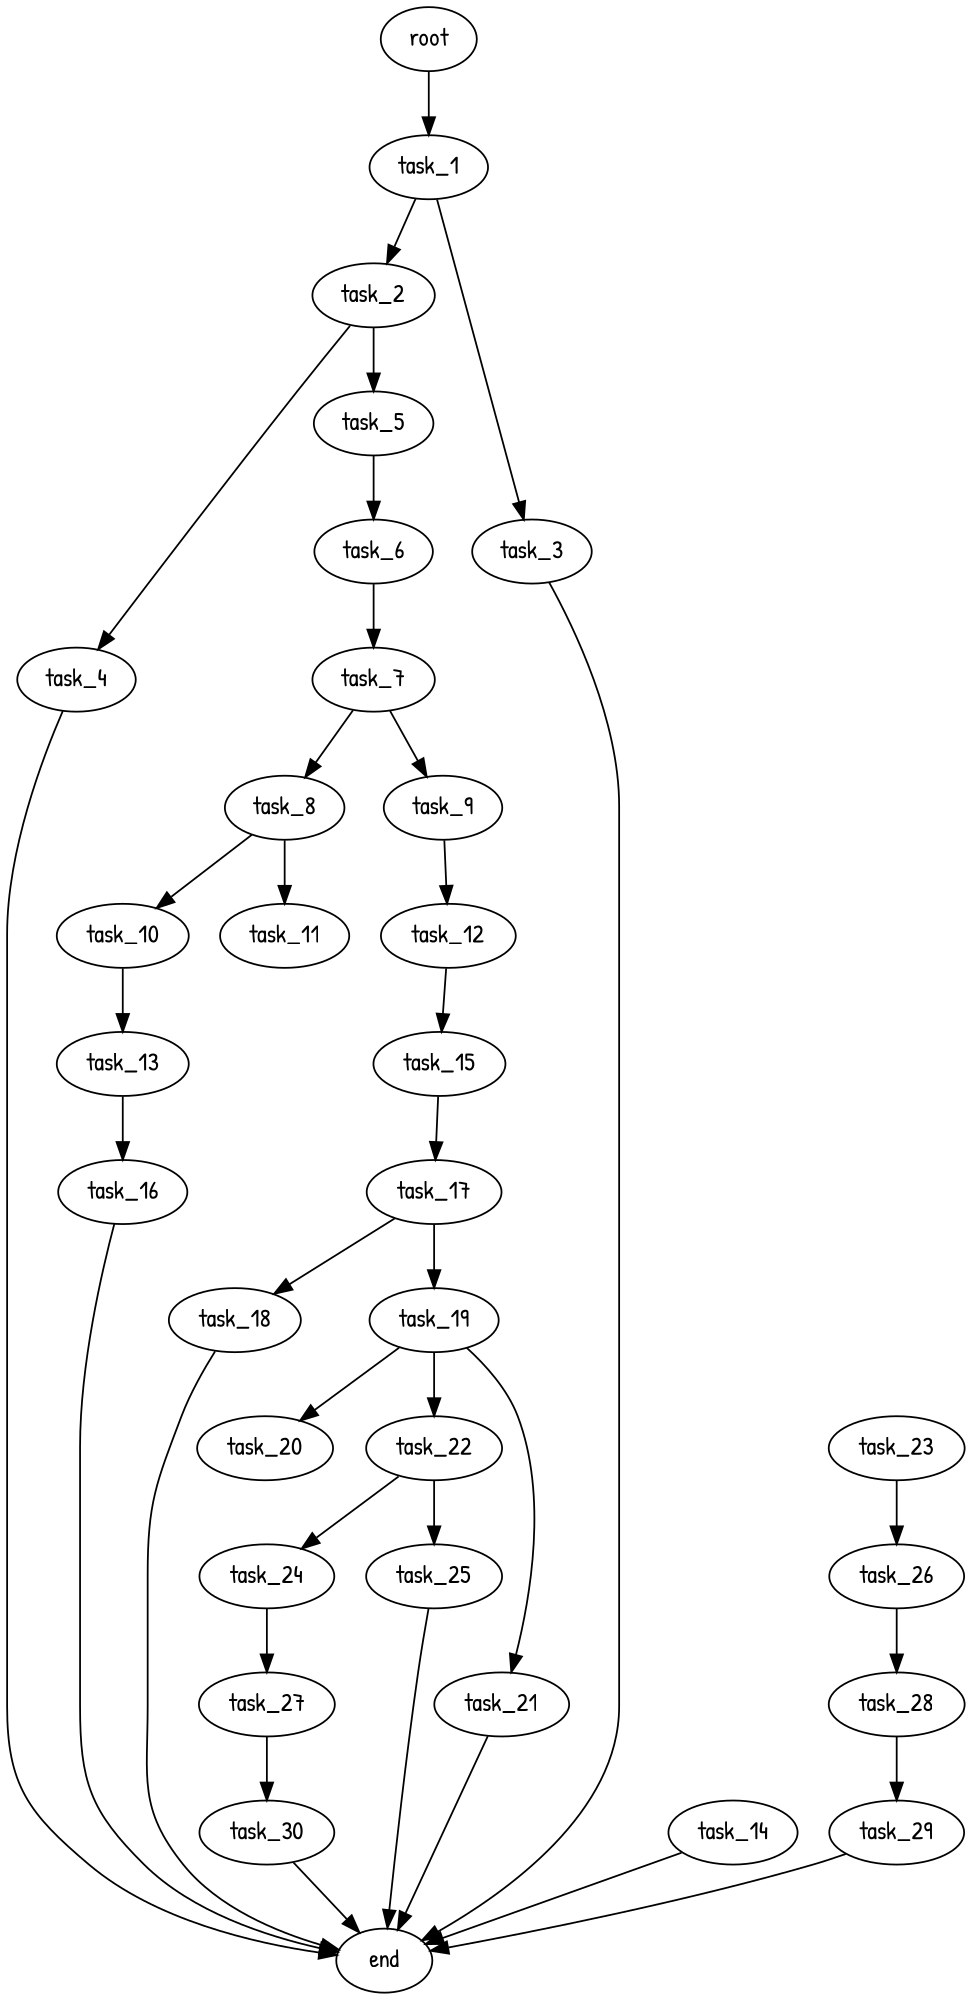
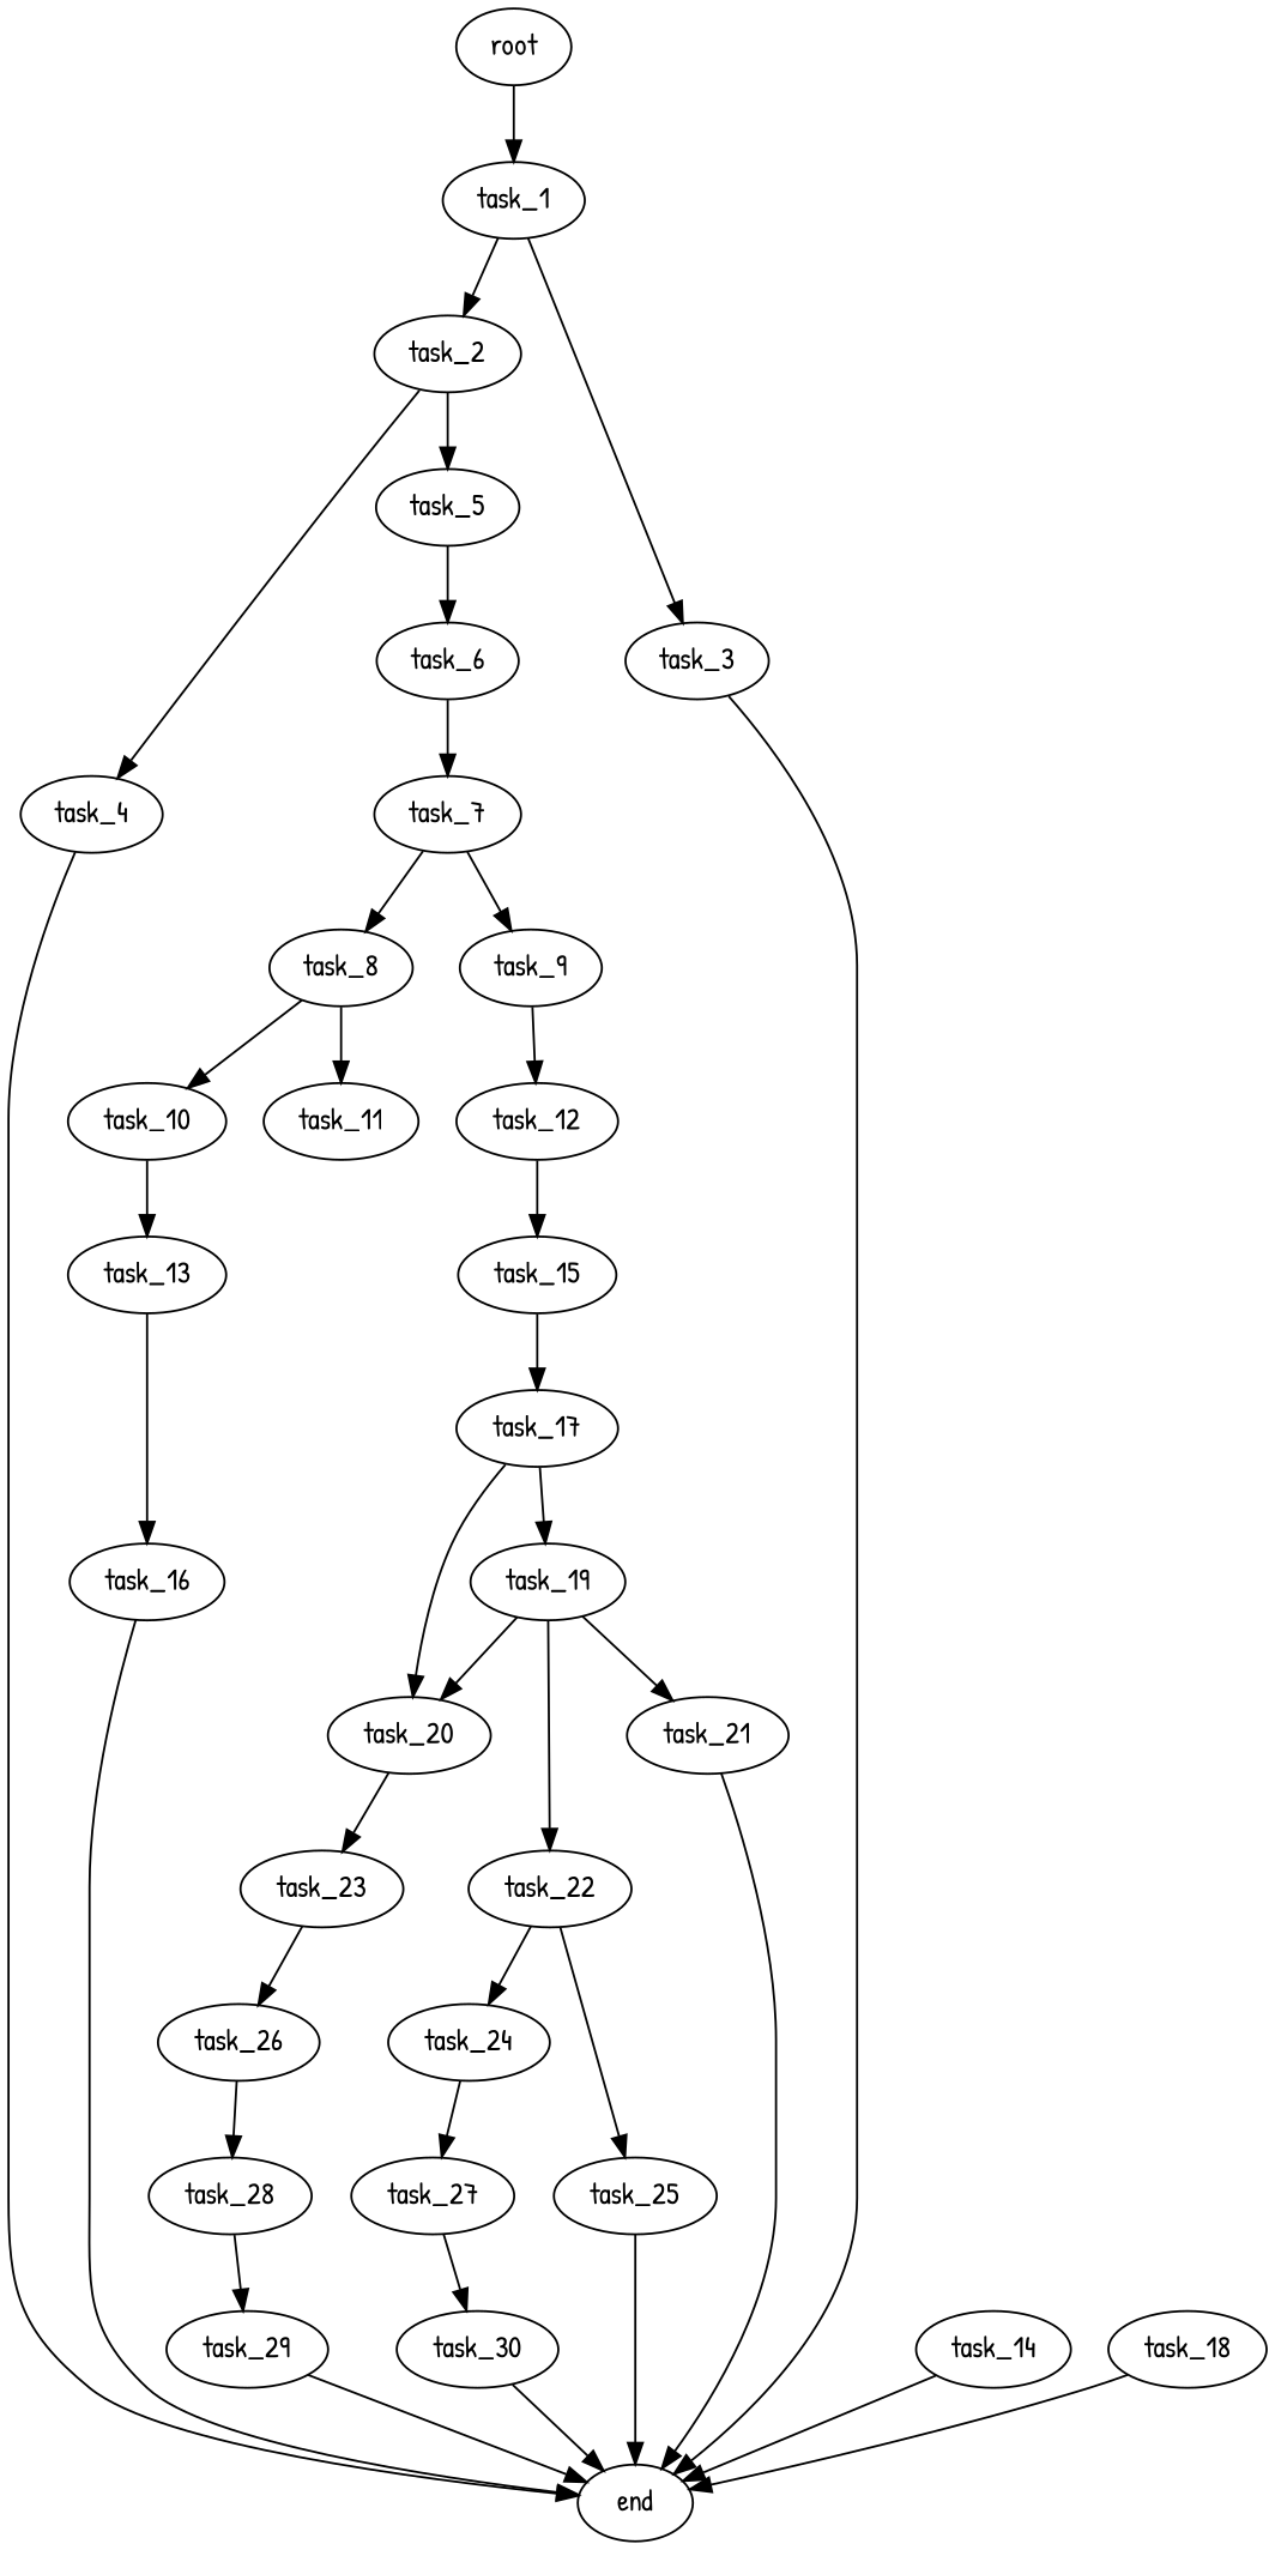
  digraph {
    fontname="Patrick Hand"
    node [fontname="Patrick Hand"]
    edge [fontname="Patrick Hand"]
    root
    task_1
    task_2
    task_3
    task_4
    task_5
    end
    task_6
    task_7
    task_8
    task_9
    task_10
    task_11
    task_12
    task_13
    task_15
    task_16
    task_14
    task_17
    task_18
    task_19
    task_20
    task_22
    task_21
    task_23
    task_24
    task_25
    task_26
    task_27
    task_28
    task_30
    task_29
    root -> task_1
    task_1 -> task_2
    task_1 -> task_3
    task_2 -> task_4
    task_2 -> task_5
    task_3 -> end
    task_4 -> end
    task_5 -> task_6
    task_6 -> task_7
    task_7 -> task_8
    task_7 -> task_9
    task_8 -> task_10
    task_8 -> task_11
    task_9 -> task_12
    task_10 -> task_13
    task_12 -> task_15
    task_13 -> task_16
    task_15 -> task_17
    task_16 -> end
    task_14 -> end
-   task_17 -> task_18
+   task_17 -> task_20
    task_17 -> task_19
    task_18 -> end
    task_19 -> task_20
    task_19 -> task_22
    task_19 -> task_21
+   task_20 -> task_23
    task_22 -> task_24
    task_22 -> task_25
    task_21 -> end
    task_23 -> task_26
    task_24 -> task_27
    task_25 -> end
    task_26 -> task_28
    task_27 -> task_30
    task_28 -> task_29
    task_30 -> end
    task_29 -> end
  }
